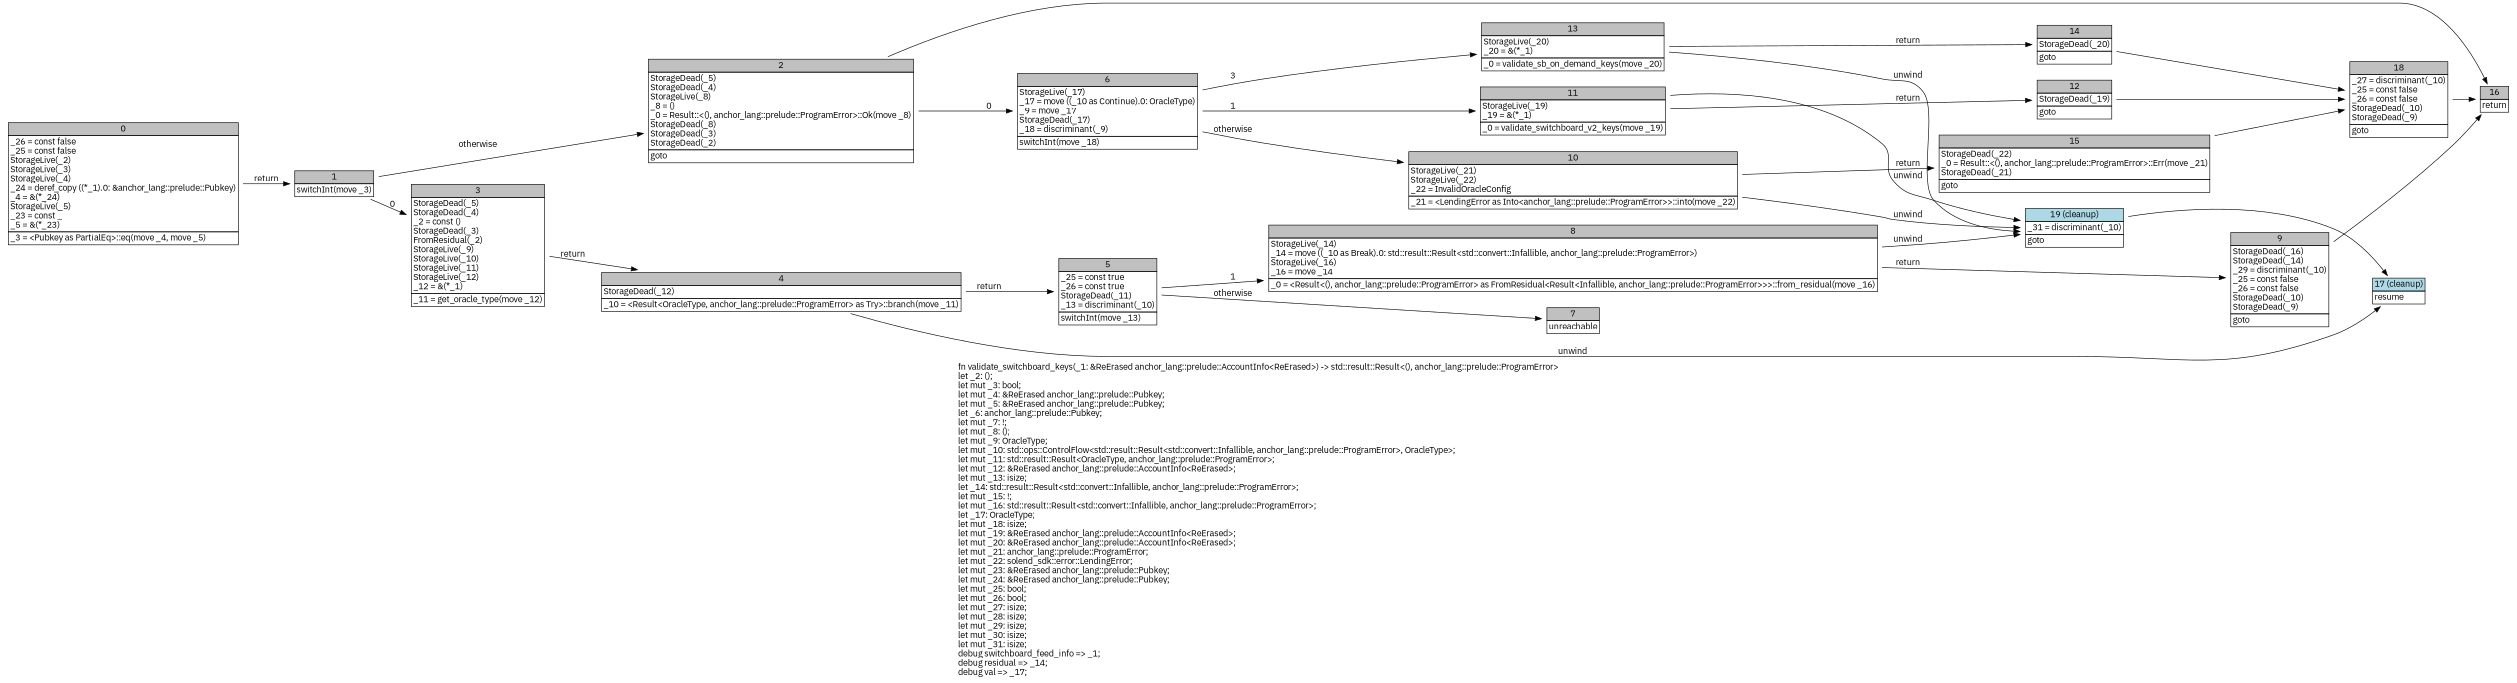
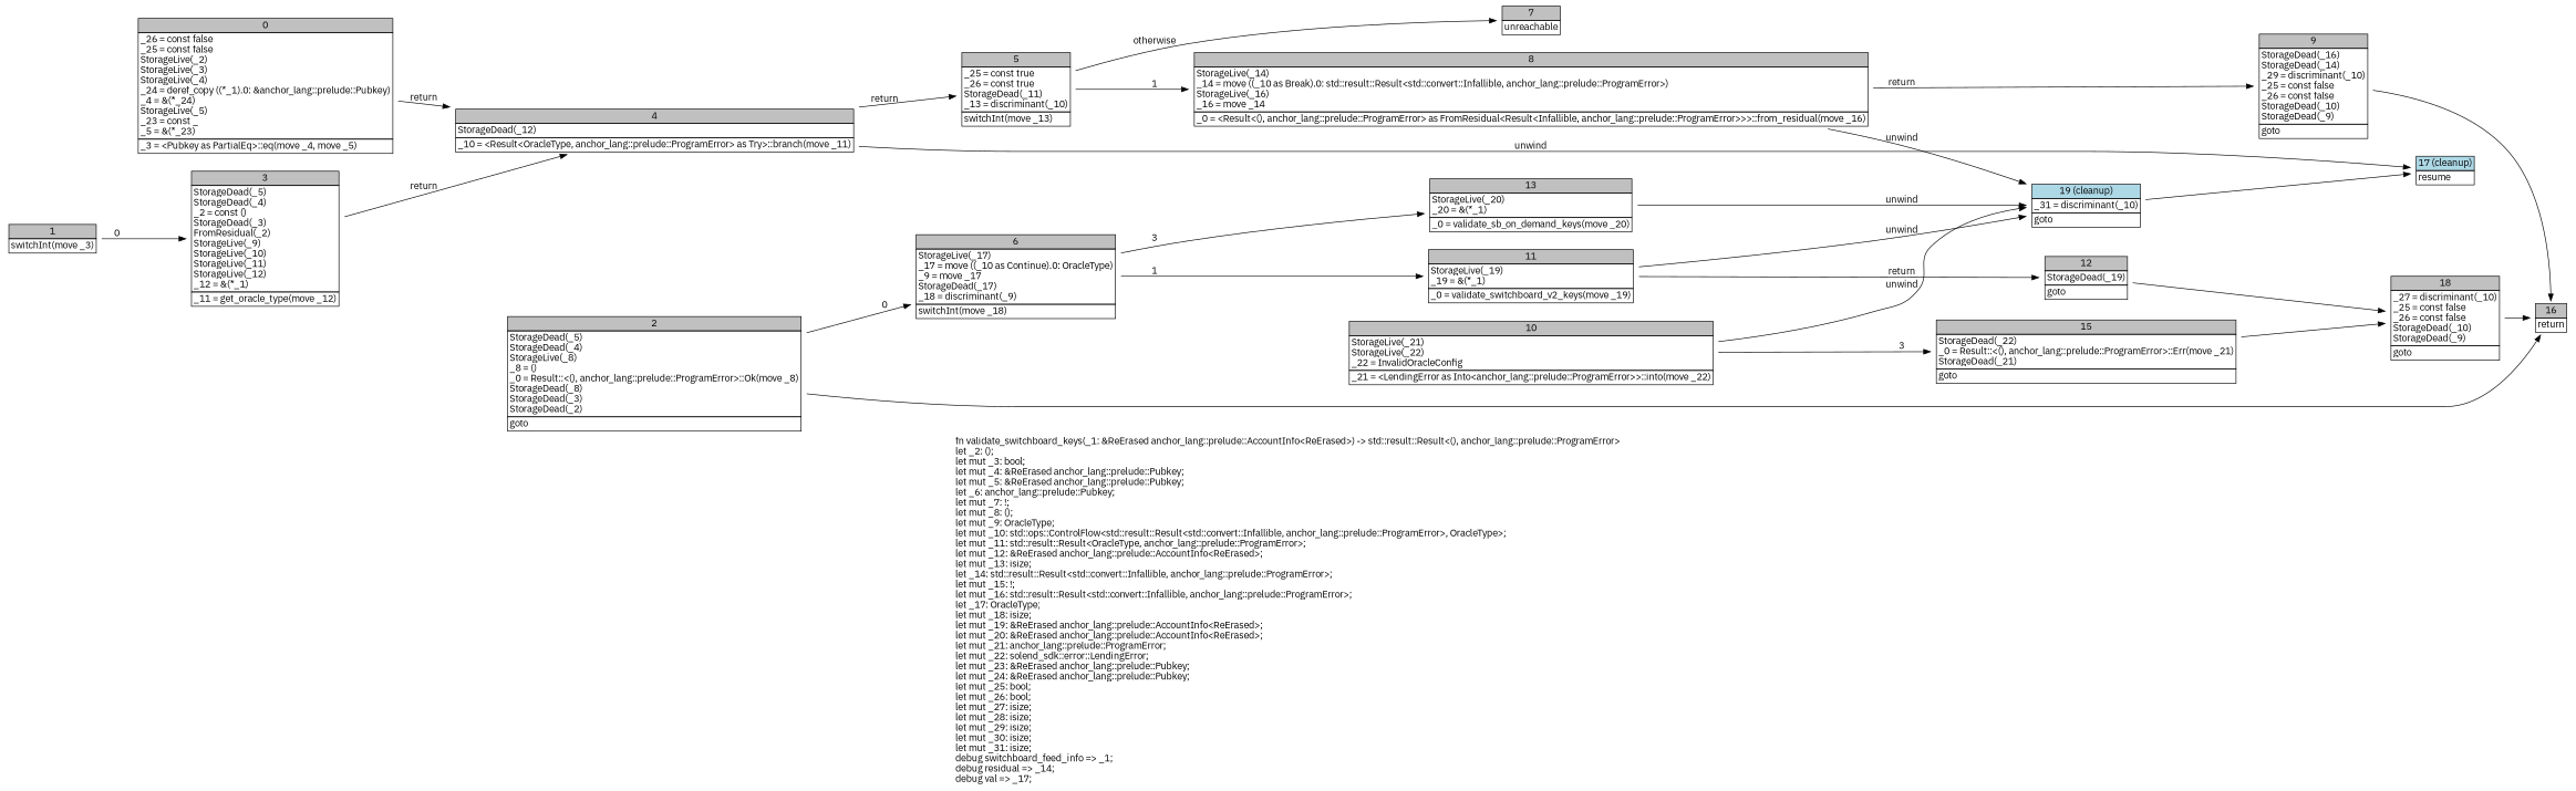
  digraph {
    fontname="IBM Plex Sans"
    label=<fn validate_switchboard_keys(_1: &amp;ReErased anchor_lang::prelude::AccountInfo&lt;ReErased&gt;) -&gt; std::result::Result&lt;(), anchor_lang::prelude::ProgramError&gt;<br align="left"/>let _2: ();<br align="left"/>let mut _3: bool;<br align="left"/>let mut _4: &amp;ReErased anchor_lang::prelude::Pubkey;<br align="left"/>let mut _5: &amp;ReErased anchor_lang::prelude::Pubkey;<br align="left"/>let _6: anchor_lang::prelude::Pubkey;<br align="left"/>let mut _7: !;<br align="left"/>let mut _8: ();<br align="left"/>let mut _9: OracleType;<br align="left"/>let mut _10: std::ops::ControlFlow&lt;std::result::Result&lt;std::convert::Infallible, anchor_lang::prelude::ProgramError&gt;, OracleType&gt;;<br align="left"/>let mut _11: std::result::Result&lt;OracleType, anchor_lang::prelude::ProgramError&gt;;<br align="left"/>let mut _12: &amp;ReErased anchor_lang::prelude::AccountInfo&lt;ReErased&gt;;<br align="left"/>let mut _13: isize;<br align="left"/>let _14: std::result::Result&lt;std::convert::Infallible, anchor_lang::prelude::ProgramError&gt;;<br align="left"/>let mut _15: !;<br align="left"/>let mut _16: std::result::Result&lt;std::convert::Infallible, anchor_lang::prelude::ProgramError&gt;;<br align="left"/>let _17: OracleType;<br align="left"/>let mut _18: isize;<br align="left"/>let mut _19: &amp;ReErased anchor_lang::prelude::AccountInfo&lt;ReErased&gt;;<br align="left"/>let mut _20: &amp;ReErased anchor_lang::prelude::AccountInfo&lt;ReErased&gt;;<br align="left"/>let mut _21: anchor_lang::prelude::ProgramError;<br align="left"/>let mut _22: solend_sdk::error::LendingError;<br align="left"/>let mut _23: &amp;ReErased anchor_lang::prelude::Pubkey;<br align="left"/>let mut _24: &amp;ReErased anchor_lang::prelude::Pubkey;<br align="left"/>let mut _25: bool;<br align="left"/>let mut _26: bool;<br align="left"/>let mut _27: isize;<br align="left"/>let mut _28: isize;<br align="left"/>let mut _29: isize;<br align="left"/>let mut _30: isize;<br align="left"/>let mut _31: isize;<br align="left"/>debug switchboard_feed_info =&gt; _1;<br align="left"/>debug residual =&gt; _14;<br align="left"/>debug val =&gt; _17;<br align="left"/>>
    rankdir=LR
    node [fontname="IBM Plex Sans" shape=none]
    edge [fontname="IBM Plex Sans"]
    n1 [label=<<table border="0" cellborder="1" cellspacing="0"><tr><td bgcolor="gray" align="center" colspan="1">0</td></tr><tr><td align="left" balign="left">_26 = const false<br/>_25 = const false<br/>StorageLive(_2)<br/>StorageLive(_3)<br/>StorageLive(_4)<br/>_24 = deref_copy ((*_1).0: &amp;anchor_lang::prelude::Pubkey)<br/>_4 = &amp;(*_24)<br/>StorageLive(_5)<br/>_23 = const _<br/>_5 = &amp;(*_23)<br/></td></tr><tr><td align="left">_3 = &lt;Pubkey as PartialEq&gt;::eq(move _4, move _5)</td></tr></table>>]
    n2 [label=<<table border="0" cellborder="1" cellspacing="0"><tr><td bgcolor="gray" align="center" colspan="1">1</td></tr><tr><td align="left">switchInt(move _3)</td></tr></table>>]
    n3 [label=<<table border="0" cellborder="1" cellspacing="0"><tr><td bgcolor="gray" align="center" colspan="1">2</td></tr><tr><td align="left" balign="left">StorageDead(_5)<br/>StorageDead(_4)<br/>StorageLive(_8)<br/>_8 = ()<br/>_0 = Result::&lt;(), anchor_lang::prelude::ProgramError&gt;::Ok(move _8)<br/>StorageDead(_8)<br/>StorageDead(_3)<br/>StorageDead(_2)<br/></td></tr><tr><td align="left">goto</td></tr></table>>]
    n4 [label=<<table border="0" cellborder="1" cellspacing="0"><tr><td bgcolor="gray" align="center" colspan="1">3</td></tr><tr><td align="left" balign="left">StorageDead(_5)<br/>StorageDead(_4)<br/>_2 = const ()<br/>StorageDead(_3)<br/>FromResidual(_2)<br/>StorageLive(_9)<br/>StorageLive(_10)<br/>StorageLive(_11)<br/>StorageLive(_12)<br/>_12 = &amp;(*_1)<br/></td></tr><tr><td align="left">_11 = get_oracle_type(move _12)</td></tr></table>>]
    n5 [label=<<table border="0" cellborder="1" cellspacing="0"><tr><td bgcolor="gray" align="center" colspan="1">16</td></tr><tr><td align="left">return</td></tr></table>>]
    n6 [label=<<table border="0" cellborder="1" cellspacing="0"><tr><td bgcolor="gray" align="center" colspan="1">6</td></tr><tr><td align="left" balign="left">StorageLive(_17)<br/>_17 = move ((_10 as Continue).0: OracleType)<br/>_9 = move _17<br/>StorageDead(_17)<br/>_18 = discriminant(_9)<br/></td></tr><tr><td align="left">switchInt(move _18)</td></tr></table>>]
    n7 [label=<<table border="0" cellborder="1" cellspacing="0"><tr><td bgcolor="gray" align="center" colspan="1">4</td></tr><tr><td align="left" balign="left">StorageDead(_12)<br/></td></tr><tr><td align="left">_10 = &lt;Result&lt;OracleType, anchor_lang::prelude::ProgramError&gt; as Try&gt;::branch(move _11)</td></tr></table>>]
    n8 [label=<<table border="0" cellborder="1" cellspacing="0"><tr><td bgcolor="gray" align="center" colspan="1">5</td></tr><tr><td align="left" balign="left">_25 = const true<br/>_26 = const true<br/>StorageDead(_11)<br/>_13 = discriminant(_10)<br/></td></tr><tr><td align="left">switchInt(move _13)</td></tr></table>>]
    n9 [label=<<table border="0" cellborder="1" cellspacing="0"><tr><td bgcolor="lightblue" align="center" colspan="1">17 (cleanup)</td></tr><tr><td align="left">resume</td></tr></table>>]
    n10 [label=<<table border="0" cellborder="1" cellspacing="0"><tr><td bgcolor="gray" align="center" colspan="1">7</td></tr><tr><td align="left">unreachable</td></tr></table>>]
    n11 [label=<<table border="0" cellborder="1" cellspacing="0"><tr><td bgcolor="gray" align="center" colspan="1">8</td></tr><tr><td align="left" balign="left">StorageLive(_14)<br/>_14 = move ((_10 as Break).0: std::result::Result&lt;std::convert::Infallible, anchor_lang::prelude::ProgramError&gt;)<br/>StorageLive(_16)<br/>_16 = move _14<br/></td></tr><tr><td align="left">_0 = &lt;Result&lt;(), anchor_lang::prelude::ProgramError&gt; as FromResidual&lt;Result&lt;Infallible, anchor_lang::prelude::ProgramError&gt;&gt;&gt;::from_residual(move _16)</td></tr></table>>]
    n12 [label=<<table border="0" cellborder="1" cellspacing="0"><tr><td bgcolor="gray" align="center" colspan="1">10</td></tr><tr><td align="left" balign="left">StorageLive(_21)<br/>StorageLive(_22)<br/>_22 = InvalidOracleConfig<br/></td></tr><tr><td align="left">_21 = &lt;LendingError as Into&lt;anchor_lang::prelude::ProgramError&gt;&gt;::into(move _22)</td></tr></table>>]
    n13 [label=<<table border="0" cellborder="1" cellspacing="0"><tr><td bgcolor="gray" align="center" colspan="1">11</td></tr><tr><td align="left" balign="left">StorageLive(_19)<br/>_19 = &amp;(*_1)<br/></td></tr><tr><td align="left">_0 = validate_switchboard_v2_keys(move _19)</td></tr></table>>]
    n14 [label=<<table border="0" cellborder="1" cellspacing="0"><tr><td bgcolor="gray" align="center" colspan="1">13</td></tr><tr><td align="left" balign="left">StorageLive(_20)<br/>_20 = &amp;(*_1)<br/></td></tr><tr><td align="left">_0 = validate_sb_on_demand_keys(move _20)</td></tr></table>>]
    n15 [label=<<table border="0" cellborder="1" cellspacing="0"><tr><td bgcolor="gray" align="center" colspan="1">9</td></tr><tr><td align="left" balign="left">StorageDead(_16)<br/>StorageDead(_14)<br/>_29 = discriminant(_10)<br/>_25 = const false<br/>_26 = const false<br/>StorageDead(_10)<br/>StorageDead(_9)<br/></td></tr><tr><td align="left">goto</td></tr></table>>]
    n16 [label=<<table border="0" cellborder="1" cellspacing="0"><tr><td bgcolor="lightblue" align="center" colspan="1">19 (cleanup)</td></tr><tr><td align="left" balign="left">_31 = discriminant(_10)<br/></td></tr><tr><td align="left">goto</td></tr></table>>]
    n17 [label=<<table border="0" cellborder="1" cellspacing="0"><tr><td bgcolor="gray" align="center" colspan="1">15</td></tr><tr><td align="left" balign="left">StorageDead(_22)<br/>_0 = Result::&lt;(), anchor_lang::prelude::ProgramError&gt;::Err(move _21)<br/>StorageDead(_21)<br/></td></tr><tr><td align="left">goto</td></tr></table>>]
    n18 [label=<<table border="0" cellborder="1" cellspacing="0"><tr><td bgcolor="gray" align="center" colspan="1">12</td></tr><tr><td align="left" balign="left">StorageDead(_19)<br/></td></tr><tr><td align="left">goto</td></tr></table>>]
-   n19 [label=<<table border="0" cellborder="1" cellspacing="0"><tr><td bgcolor="gray" align="center" colspan="1">14</td></tr><tr><td align="left" balign="left">StorageDead(_20)<br/></td></tr><tr><td align="left">goto</td></tr></table>>]
    n20 [label=<<table border="0" cellborder="1" cellspacing="0"><tr><td bgcolor="gray" align="center" colspan="1">18</td></tr><tr><td align="left" balign="left">_27 = discriminant(_10)<br/>_25 = const false<br/>_26 = const false<br/>StorageDead(_10)<br/>StorageDead(_9)<br/></td></tr><tr><td align="left">goto</td></tr></table>>]
-   n1 -> n2 [label=return]
-   n2 -> n3 [label=otherwise]
+   n1 -> n7 [label=return]
    n2 -> n4 [label=0]
    n3 -> n5
    n3 -> n6 [label=0]
    n4 -> n7 [label=return]
-   n6 -> n12 [label=otherwise]
    n6 -> n13 [label=1]
    n6 -> n14 [label=3]
    n7 -> n8 [label=return]
    n7 -> n9 [label=unwind]
    n8 -> n10 [label=otherwise]
    n8 -> n11 [label=1]
    n11 -> n15 [label=return]
    n11 -> n16 [label=unwind]
    n12 -> n16 [label=unwind]
-   n12 -> n17 [label=return]
+   n12 -> n17 [label=3]
    n13 -> n16 [label=unwind]
    n13 -> n18 [label=return]
    n14 -> n16 [label=unwind]
-   n14 -> n19 [label=return]
    n15 -> n5
    n16 -> n9
    n17 -> n20
    n18 -> n20
-   n19 -> n20
    n20 -> n5
  }
